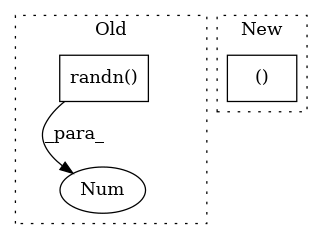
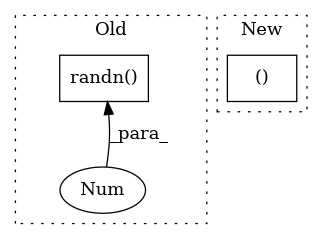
  digraph {
    node [shape=box]
    n1 [a=75 l="12,1" label="randn()" s="4089,4125"]
    n2 [a=76 l=1 label=Num s=4101 shape=ellipse]
    n3 [a=54 l=28 label="()" s=5438]
    subgraph cluster_1 {
      label=Old
      style=dotted
      n1
      n2
    }
    subgraph cluster_2 {
      label=New
      style=dotted
      n3
    }
-   n1 -> n2 [label=_para_]
+   n2 -> n1 [label=_para_]
  }
